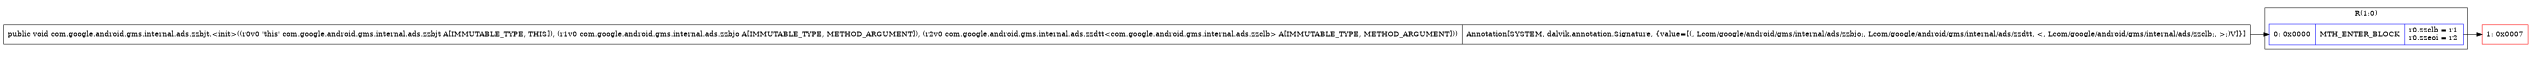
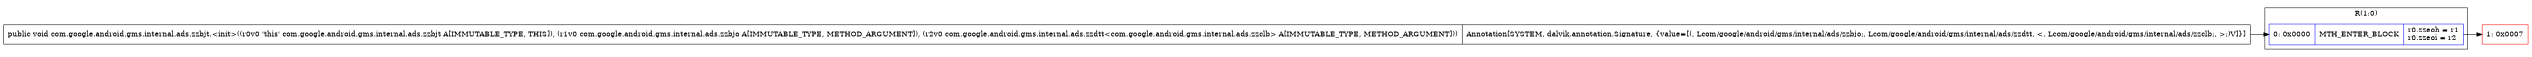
  digraph {
    rankdir=LR
    node [shape=record]
-   n1 [color=blue label="{0\:\ 0x0000|MTH_ENTER_BLOCK\l|r0.zzclb = r1\lr0.zzeoi = r2\l}"]
+   n1 [color=blue label="{0\:\ 0x0000|MTH_ENTER_BLOCK\l|r0.zzeoh = r1\lr0.zzeoi = r2\l}"]
    n2 [color=red label="{1\:\ 0x0007}"]
    n3 [label="{public void com.google.android.gms.internal.ads.zzbjt.\<init\>((r0v0 'this' com.google.android.gms.internal.ads.zzbjt A[IMMUTABLE_TYPE, THIS]), (r1v0 com.google.android.gms.internal.ads.zzbjo A[IMMUTABLE_TYPE, METHOD_ARGUMENT]), (r2v0 com.google.android.gms.internal.ads.zzdtt\<com.google.android.gms.internal.ads.zzclb\> A[IMMUTABLE_TYPE, METHOD_ARGUMENT]))  | Annotation[SYSTEM, dalvik.annotation.Signature, \{value=[(, Lcom\/google\/android\/gms\/internal\/ads\/zzbjo;, Lcom\/google\/android\/gms\/internal\/ads\/zzdtt, \<, Lcom\/google\/android\/gms\/internal\/ads\/zzclb;, \>;)V]\}]\l}"]
    subgraph cluster_1 {
      label="R(1:0)"
      n1
    }
    n1 -> n2
    n3 -> n1
  }
